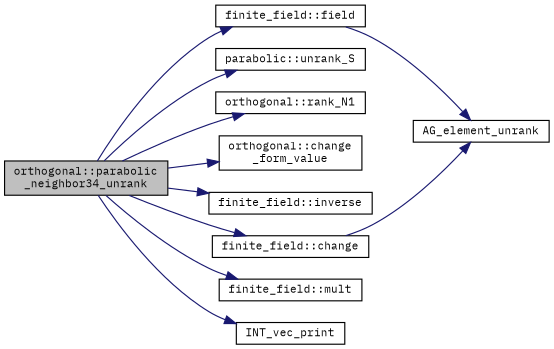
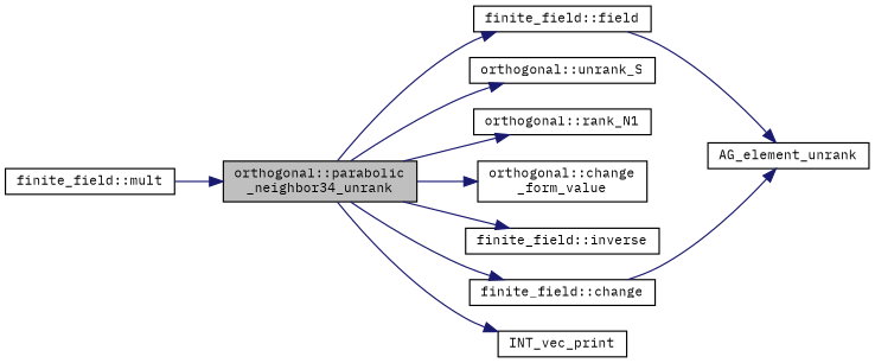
  digraph {
    fontname="IBM Plex Mono"
    rankdir=LR
    node [color=black fillcolor=white fontname="IBM Plex Mono" fontsize=10 shape=record style=filled]
    edge [color=midnightblue fontname="IBM Plex Mono" fontsize=10 labelfontname=Helvetica labelfontsize=10 style=solid]
    n1 [fillcolor=grey75 fontcolor=black height=0.2 label="orthogonal::parabolic\l_neighbor34_unrank" width=0.4]
    n2 [height=0.2 label="finite_field::field" width=0.4]
-   n3 [height=0.2 label="parabolic::unrank_S" width=0.4]
+   n3 [height=0.2 label="orthogonal::unrank_S" width=0.4]
    n4 [height=0.2 label="orthogonal::rank_N1" width=0.4]
    n5 [height=0.2 label="orthogonal::change\l_form_value" width=0.4]
    n6 [height=0.2 label="finite_field::inverse" width=0.4]
    n7 [height=0.2 label="finite_field::change" width=0.4]
    n8 [height=0.2 label="finite_field::mult" width=0.4]
    n9 [height=0.2 label=INT_vec_print width=0.4]
    n10 [height=0.2 label=AG_element_unrank width=0.4]
    n1 -> n2
    n1 -> n3
    n1 -> n4
    n1 -> n5
    n1 -> n6
    n1 -> n7
-   n1 -> n8
+   n8 -> n1
    n1 -> n9
    n2 -> n10
    n7 -> n10
  }
